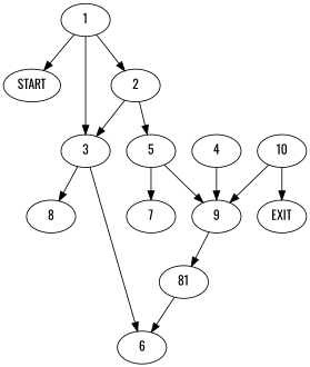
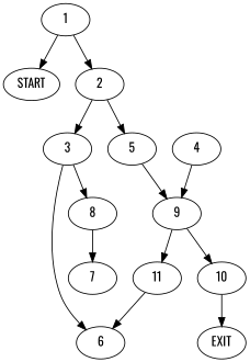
  digraph {
    fontname=Oswald
    node [fontname=Oswald]
    edge [fontname=Oswald]
    n1 [label=START]
    1
    2
    3
    n5 [label=EXIT]
    5
    6
    8
    4
    9
    10
-   11 [label=81]
+   11
    7
    1 -> n1
    1 -> 2
-   1 -> 3
    2 -> 3
    2 -> 5
    3 -> 6
    3 -> 8
    5 -> 9
-   5 -> 7
+   8 -> 7
    4 -> 9
-   10 -> 9
+   9 -> 10
    9 -> 11
    10 -> n5
    11 -> 6
  }
